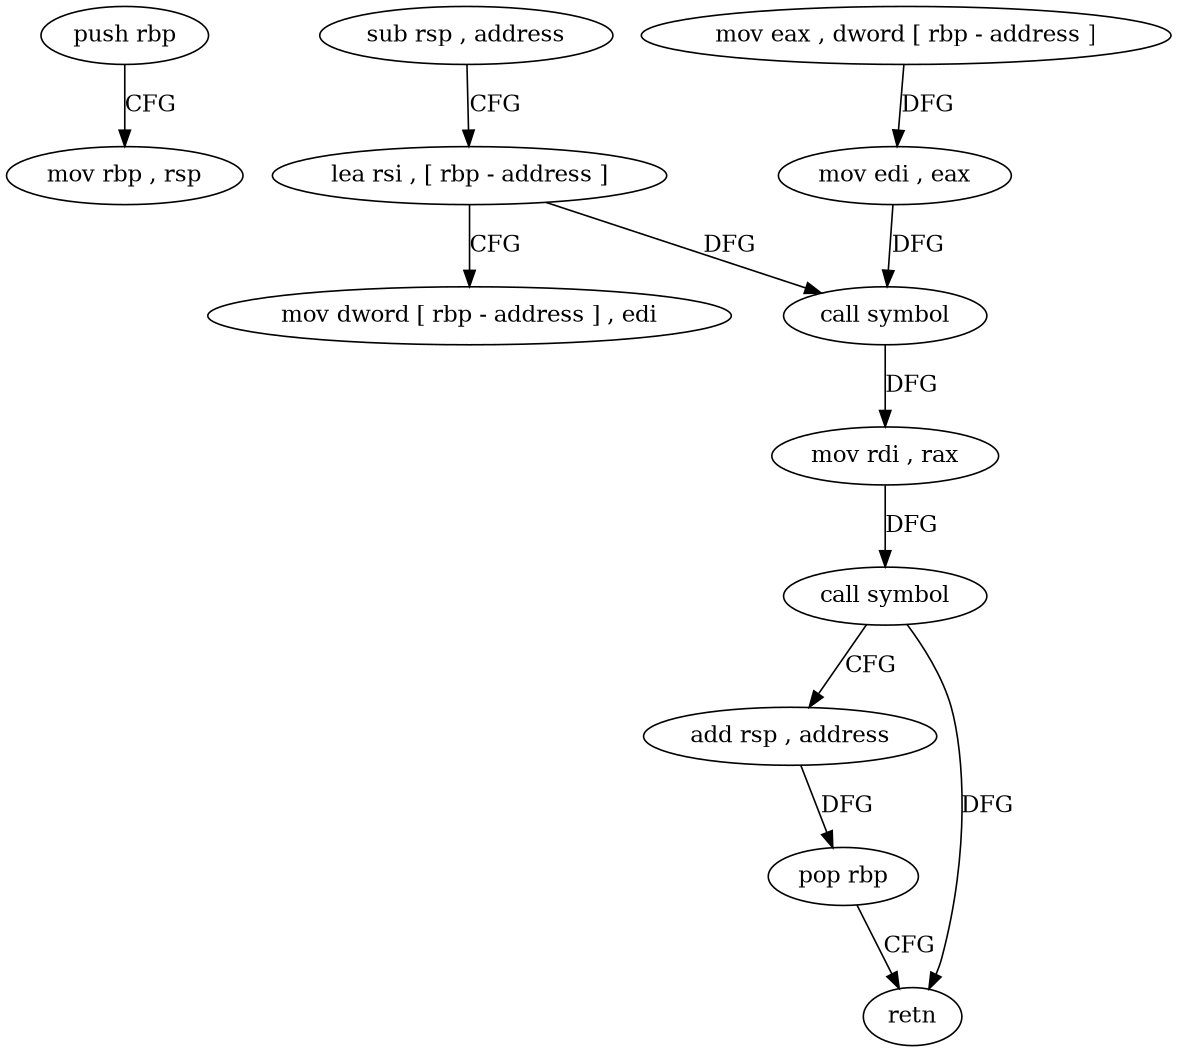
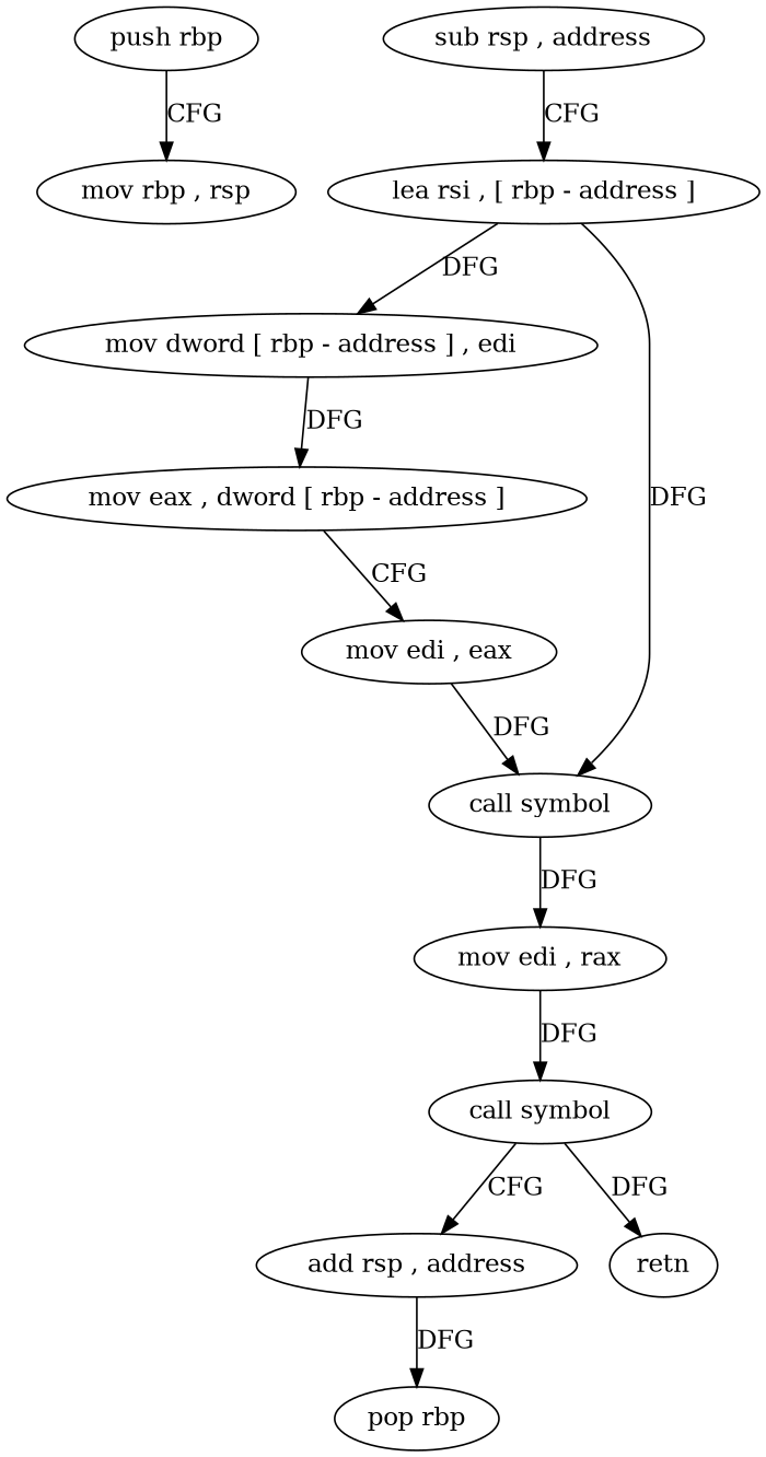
  digraph {
    n1 [label="push rbp"]
    n2 [label="mov rbp , rsp"]
    n3 [label="sub rsp , address"]
    n4 [label="lea rsi , [ rbp - address ]"]
    n5 [label="mov dword [ rbp - address ] , edi"]
    n6 [label="call symbol"]
    n7 [label="mov eax , dword [ rbp - address ]"]
-   n8 [label="mov rdi , rax"]
+   n8 [label="mov edi , rax"]
    n9 [label="mov edi , eax"]
    n10 [label="call symbol"]
    n11 [label="add rsp , address"]
    n12 [label=retn]
    n13 [label="pop rbp"]
    n1 -> n2 [label=CFG]
    n3 -> n4 [label=CFG]
-   n4 -> n5 [label=CFG]
+   n4 -> n5 [label=DFG]
    n4 -> n6 [label=DFG]
+   n5 -> n7 [label=DFG]
    n6 -> n8 [label=DFG]
-   n7 -> n9 [label=DFG]
+   n7 -> n9 [label=CFG]
    n8 -> n10 [label=DFG]
    n9 -> n6 [label=DFG]
    n10 -> n11 [label=CFG]
    n10 -> n12 [label=DFG]
    n11 -> n13 [label=DFG]
-   n13 -> n12 [label=CFG]
  }
